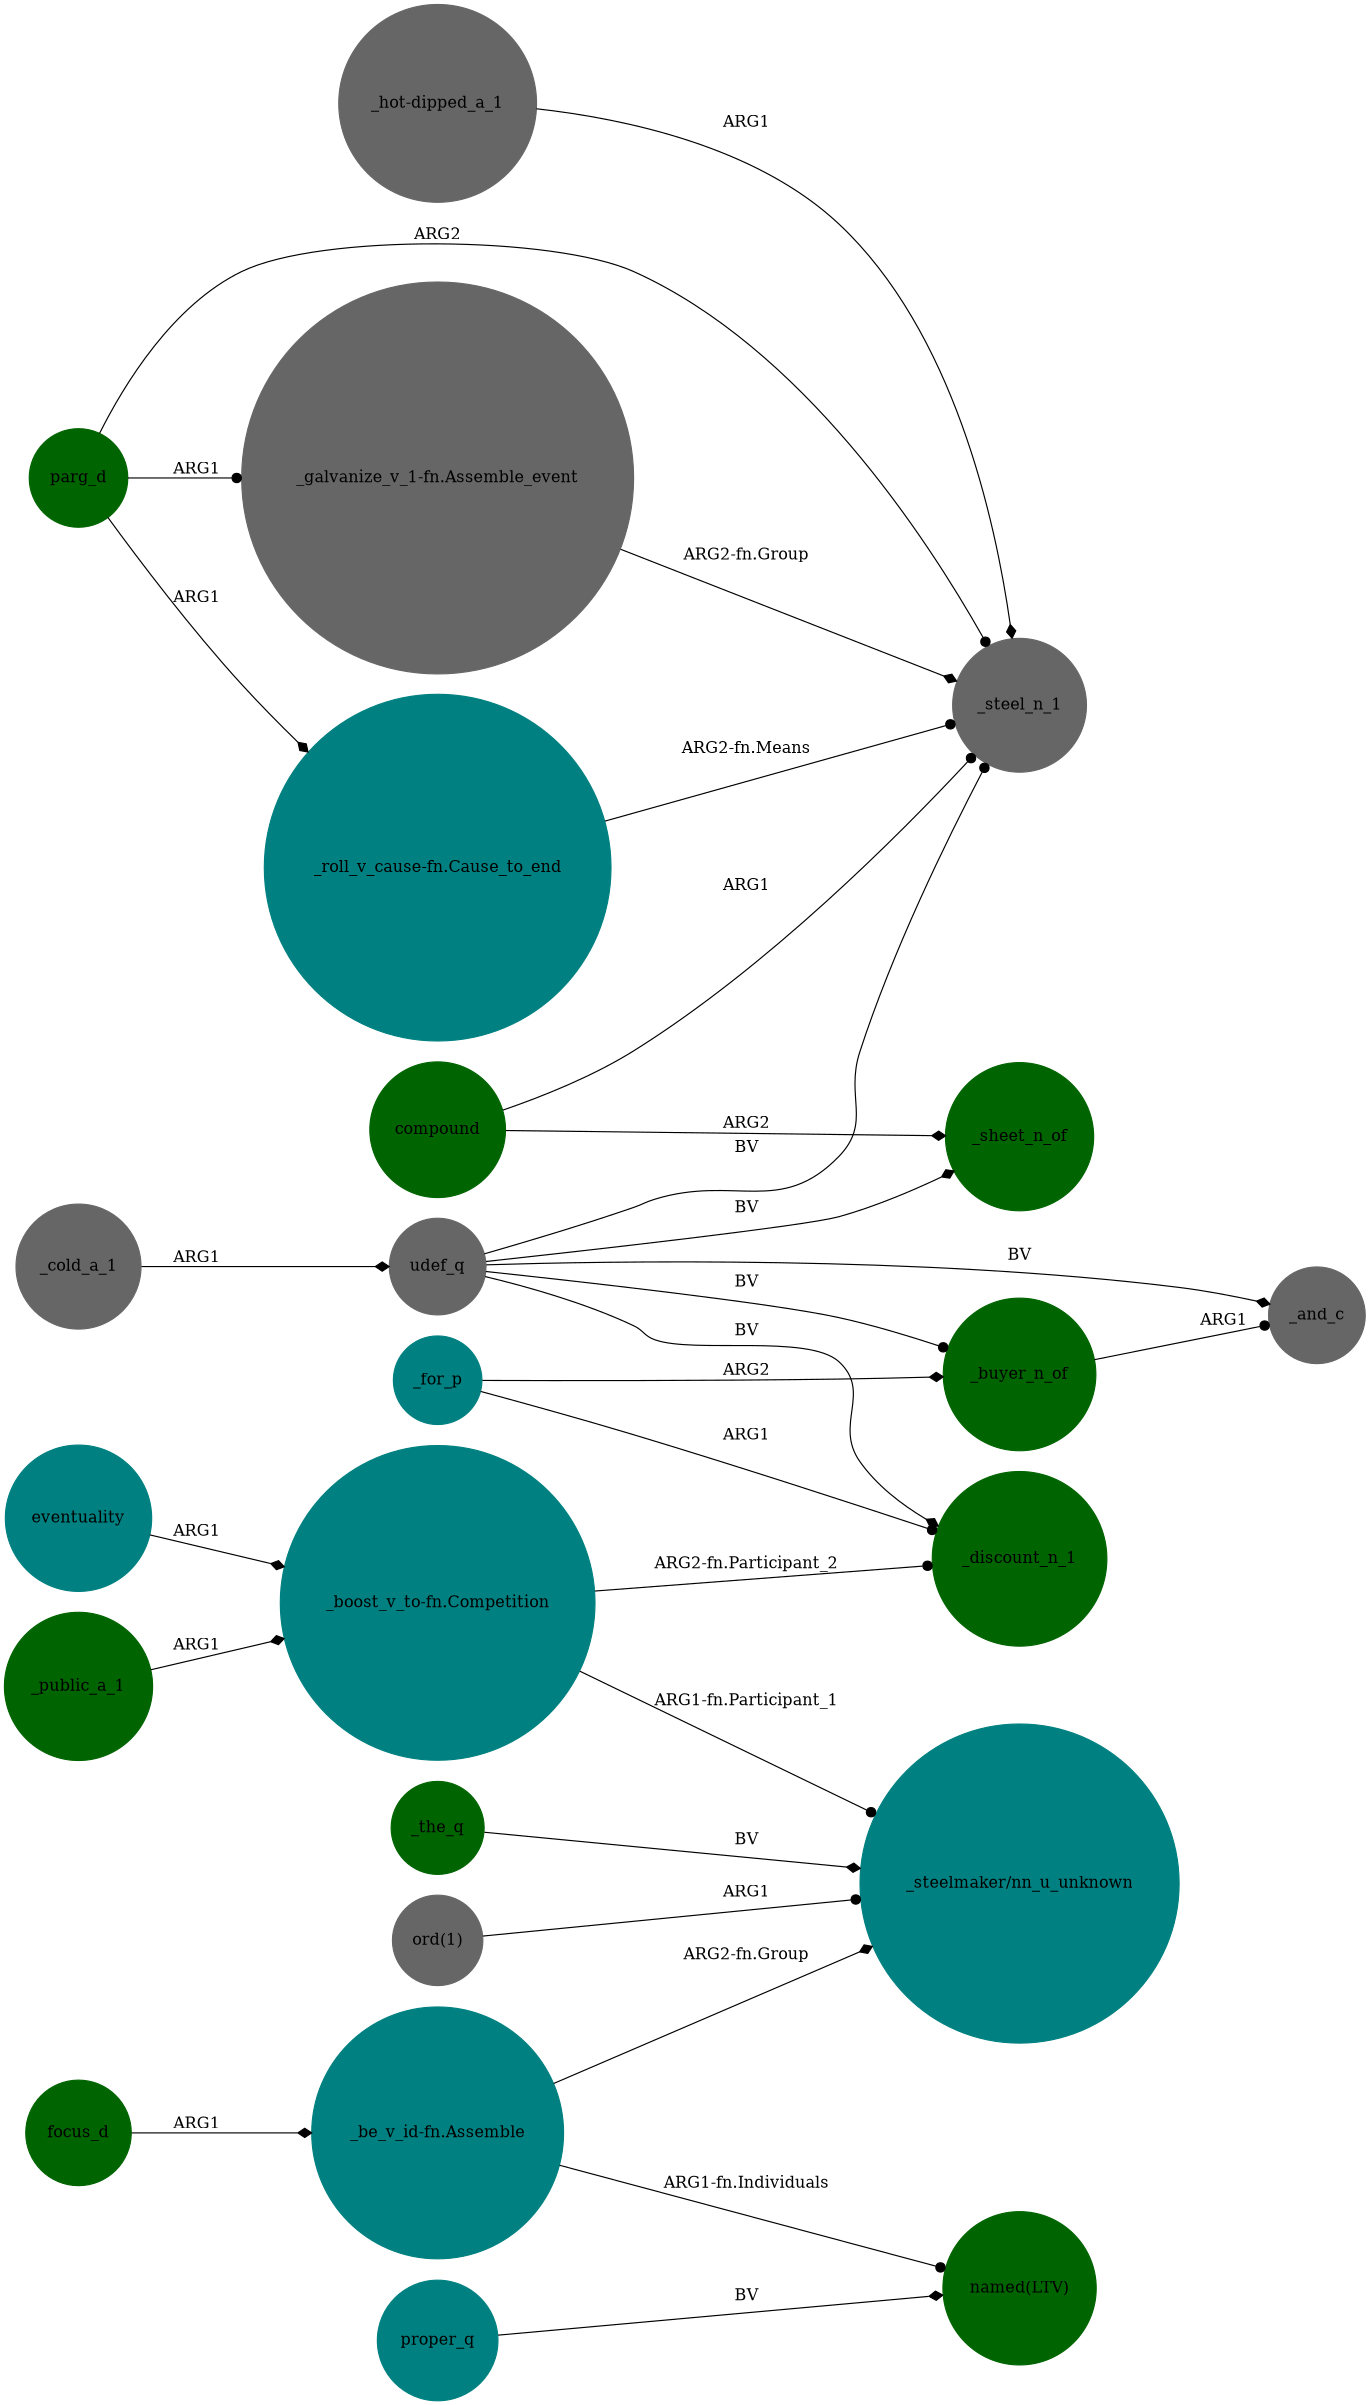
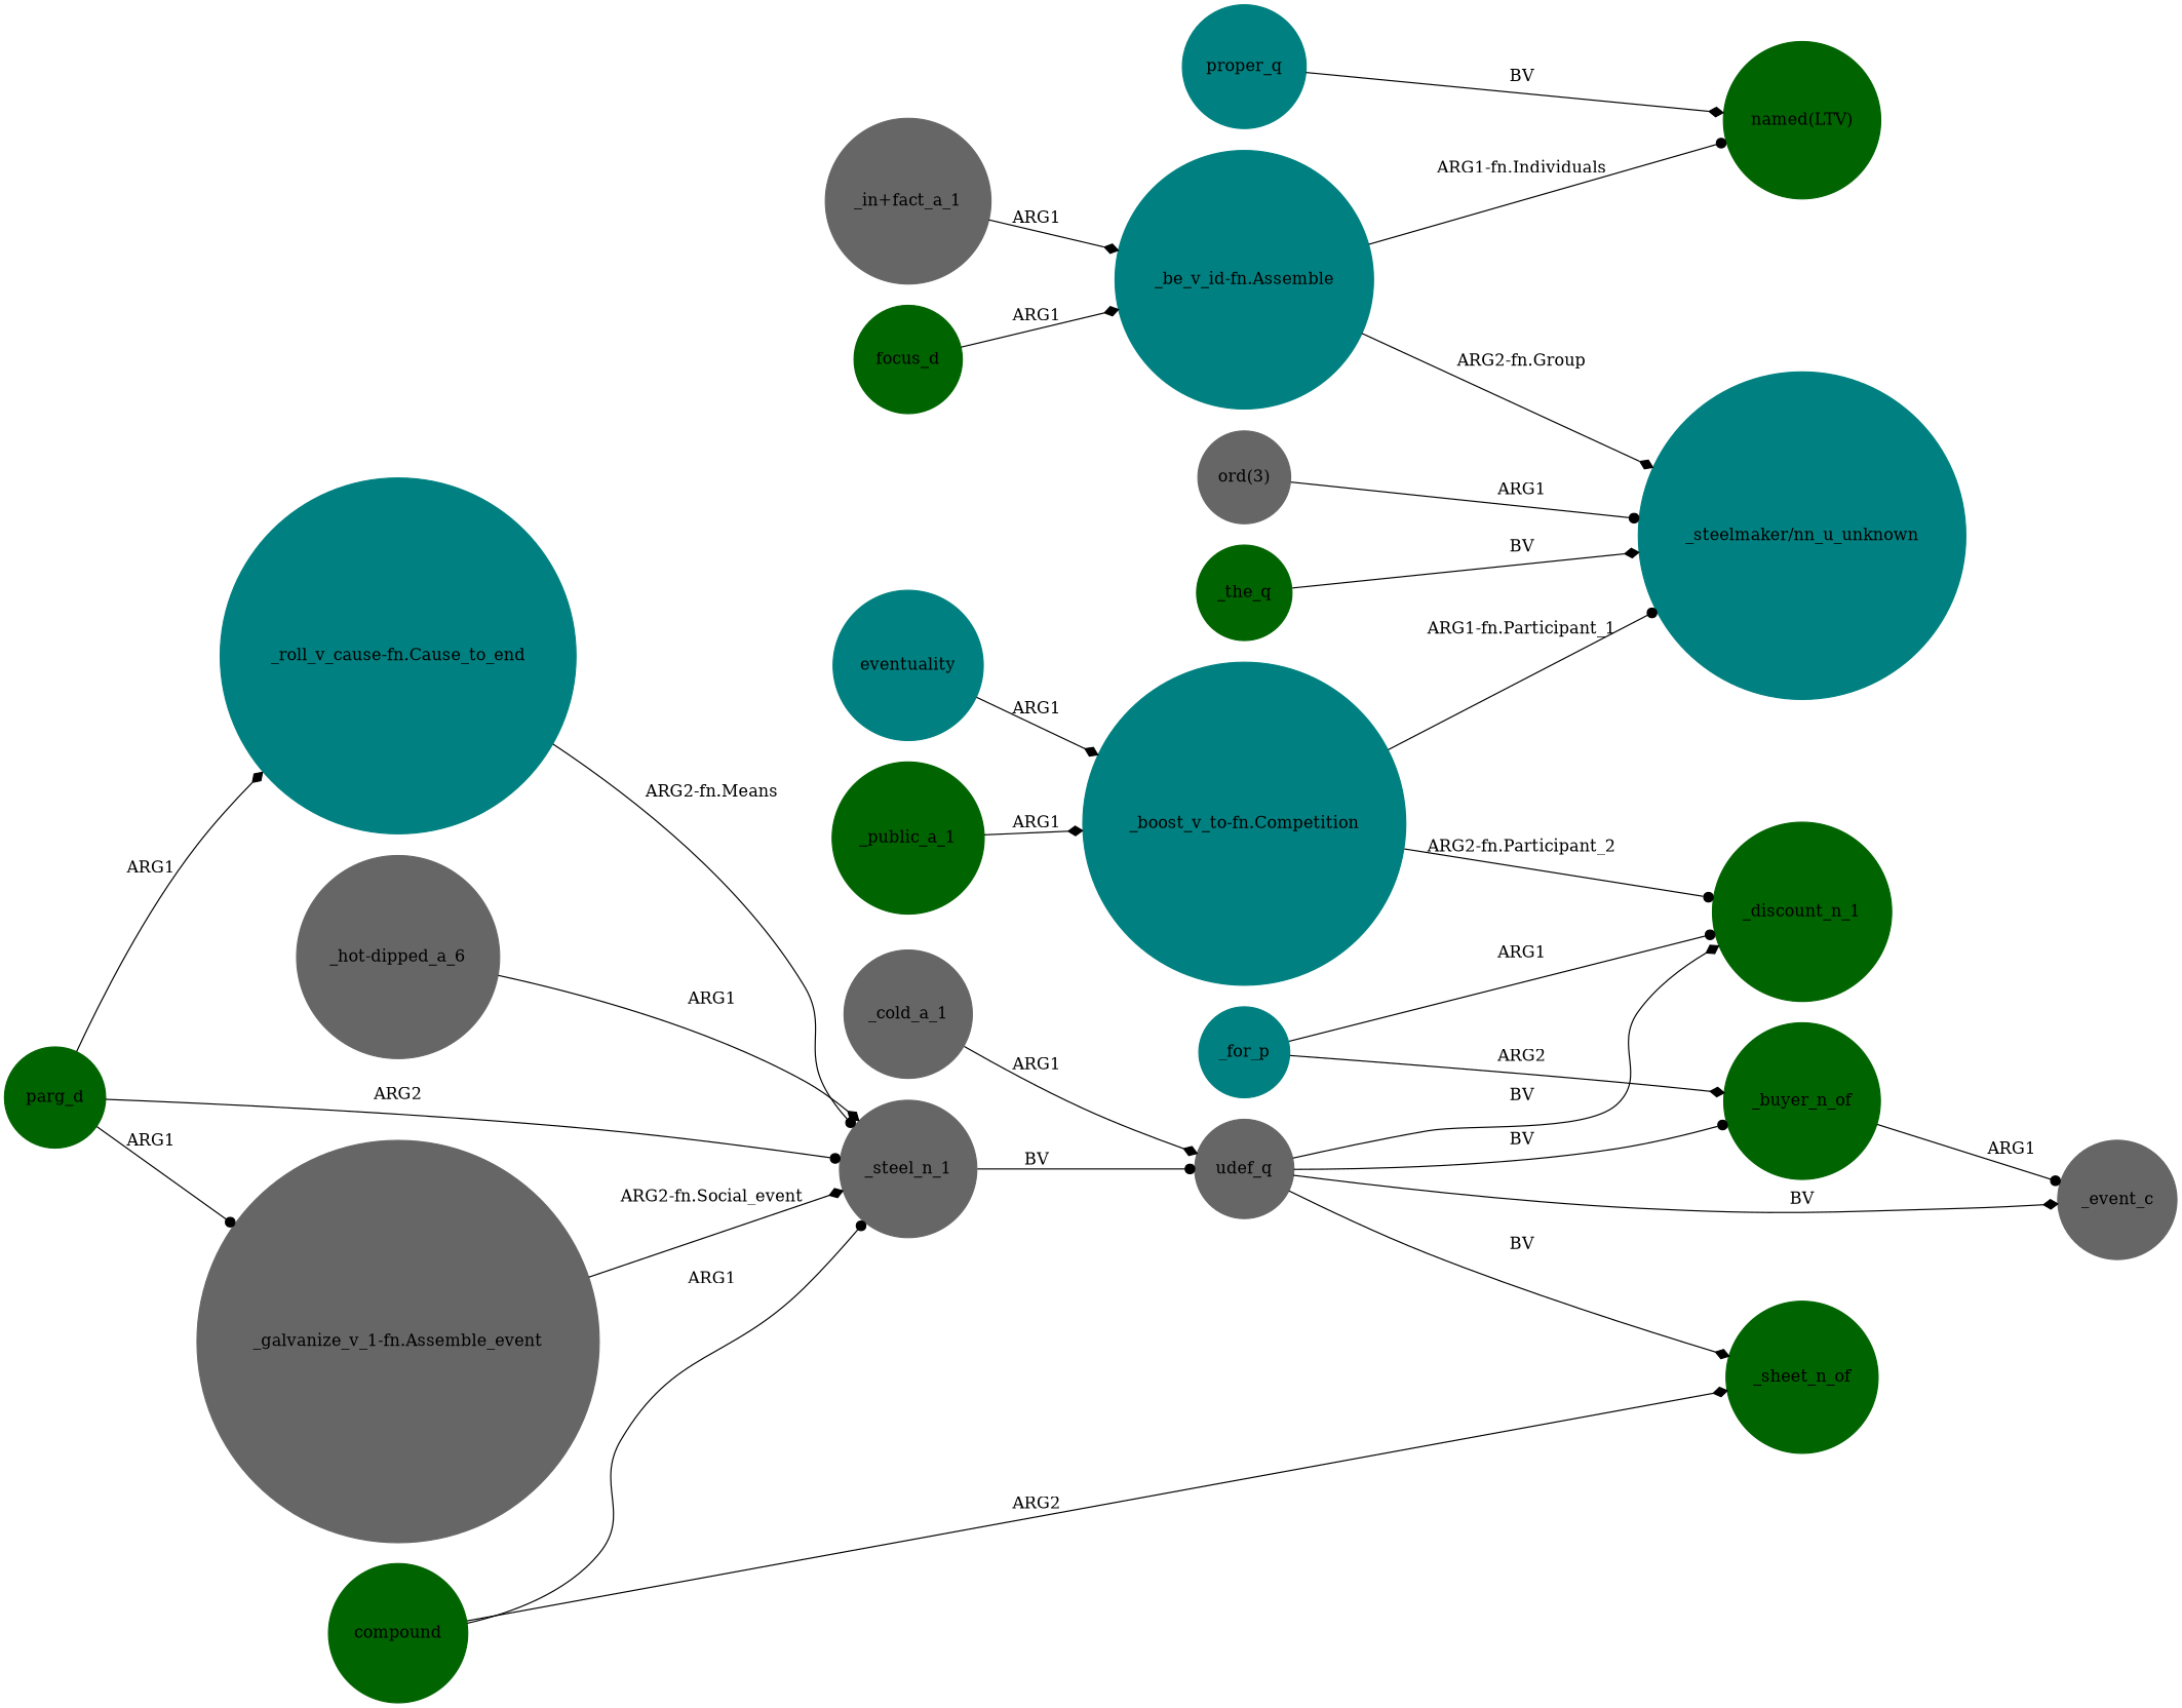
  digraph {
    rankdir=LR
    node [color=darkgreen shape=circle style=filled]
    edge [arrowhead=diamond]
    _steel_n_1 [color=gray40]
    parg_d
    n3 [color=gray40 label="_galvanize_v_1-fn.Assemble_event"]
    "_roll_v_cause-fn.Cause_to_end" [color=teal]
-   _and_c [color=gray40]
+   _and_c [color=gray40 label=_event_c]
    _buyer_n_of
    udef_q [color=gray40]
    _discount_n_1
    _sheet_n_of
-   "_hot-dipped_a_1" [color=gray40]
+   "_hot-dipped_a_1" [color=gray40 label="_hot-dipped_a_6"]
    "_boost_v_to-fn.Competition" [color=teal]
    _public_a_1
    "_steelmaker/nn_u_unknown" [color=teal]
    eventuality [color=teal]
    "_be_v_id-fn.Assemble" [color=teal]
    "named(LTV)"
    _the_q
    compound
-   "ord(1)" [color=gray40]
+   "ord(1)" [color=gray40 label="ord(3)"]
    focus_d
    _for_p [color=teal]
+   "_in+fact_a_1" [color=gray40]
    proper_q [color=teal]
    _cold_a_1 [color=gray40]
    parg_d -> _steel_n_1 [arrowhead=dot label=ARG2]
    parg_d -> n3 [arrowhead=dot label=ARG1]
    parg_d -> "_roll_v_cause-fn.Cause_to_end" [label=ARG1]
-   n3 -> _steel_n_1 [label="ARG2-fn.Group"]
+   n3 -> _steel_n_1 [label="ARG2-fn.Social_event"]
    "_roll_v_cause-fn.Cause_to_end" -> _steel_n_1 [arrowhead=dot label="ARG2-fn.Means"]
    _buyer_n_of -> _and_c [arrowhead=dot label=ARG1]
-   udef_q -> _steel_n_1 [arrowhead=dot label=BV]
+   _steel_n_1 -> udef_q [arrowhead=dot label=BV]
    udef_q -> _and_c [label=BV]
    udef_q -> _buyer_n_of [arrowhead=dot label=BV]
    udef_q -> _discount_n_1 [label=BV]
    udef_q -> _sheet_n_of [label=BV]
    "_hot-dipped_a_1" -> _steel_n_1 [label=ARG1]
    "_boost_v_to-fn.Competition" -> _discount_n_1 [arrowhead=dot label="ARG2-fn.Participant_2"]
    "_boost_v_to-fn.Competition" -> "_steelmaker/nn_u_unknown" [arrowhead=dot label="ARG1-fn.Participant_1"]
    _public_a_1 -> "_boost_v_to-fn.Competition" [label=ARG1]
    eventuality -> "_boost_v_to-fn.Competition" [label=ARG1]
    "_be_v_id-fn.Assemble" -> "_steelmaker/nn_u_unknown" [label="ARG2-fn.Group"]
    "_be_v_id-fn.Assemble" -> "named(LTV)" [arrowhead=dot label="ARG1-fn.Individuals"]
    _the_q -> "_steelmaker/nn_u_unknown" [label=BV]
    compound -> _steel_n_1 [arrowhead=dot label=ARG1]
    compound -> _sheet_n_of [label=ARG2]
    "ord(1)" -> "_steelmaker/nn_u_unknown" [arrowhead=dot label=ARG1]
    focus_d -> "_be_v_id-fn.Assemble" [label=ARG1]
    _for_p -> _buyer_n_of [label=ARG2]
    _for_p -> _discount_n_1 [arrowhead=dot label=ARG1]
+   "_in+fact_a_1" -> "_be_v_id-fn.Assemble" [label=ARG1]
    proper_q -> "named(LTV)" [label=BV]
    _cold_a_1 -> udef_q [label=ARG1]
  }
